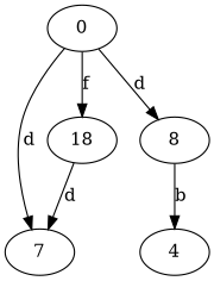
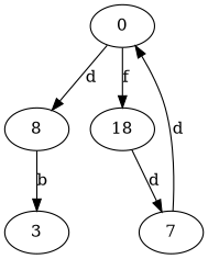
  strict digraph {
    0
    7
    8
    n4 [label=18]
-   3 [label=4]
-   0 -> 7 [label=d]
+   3
+   7 -> 0 [label=d]
    0 -> 8 [label=d]
    0 -> n4 [label=f]
    8 -> 3 [label=b]
    n4 -> 7 [label=d]
  }
